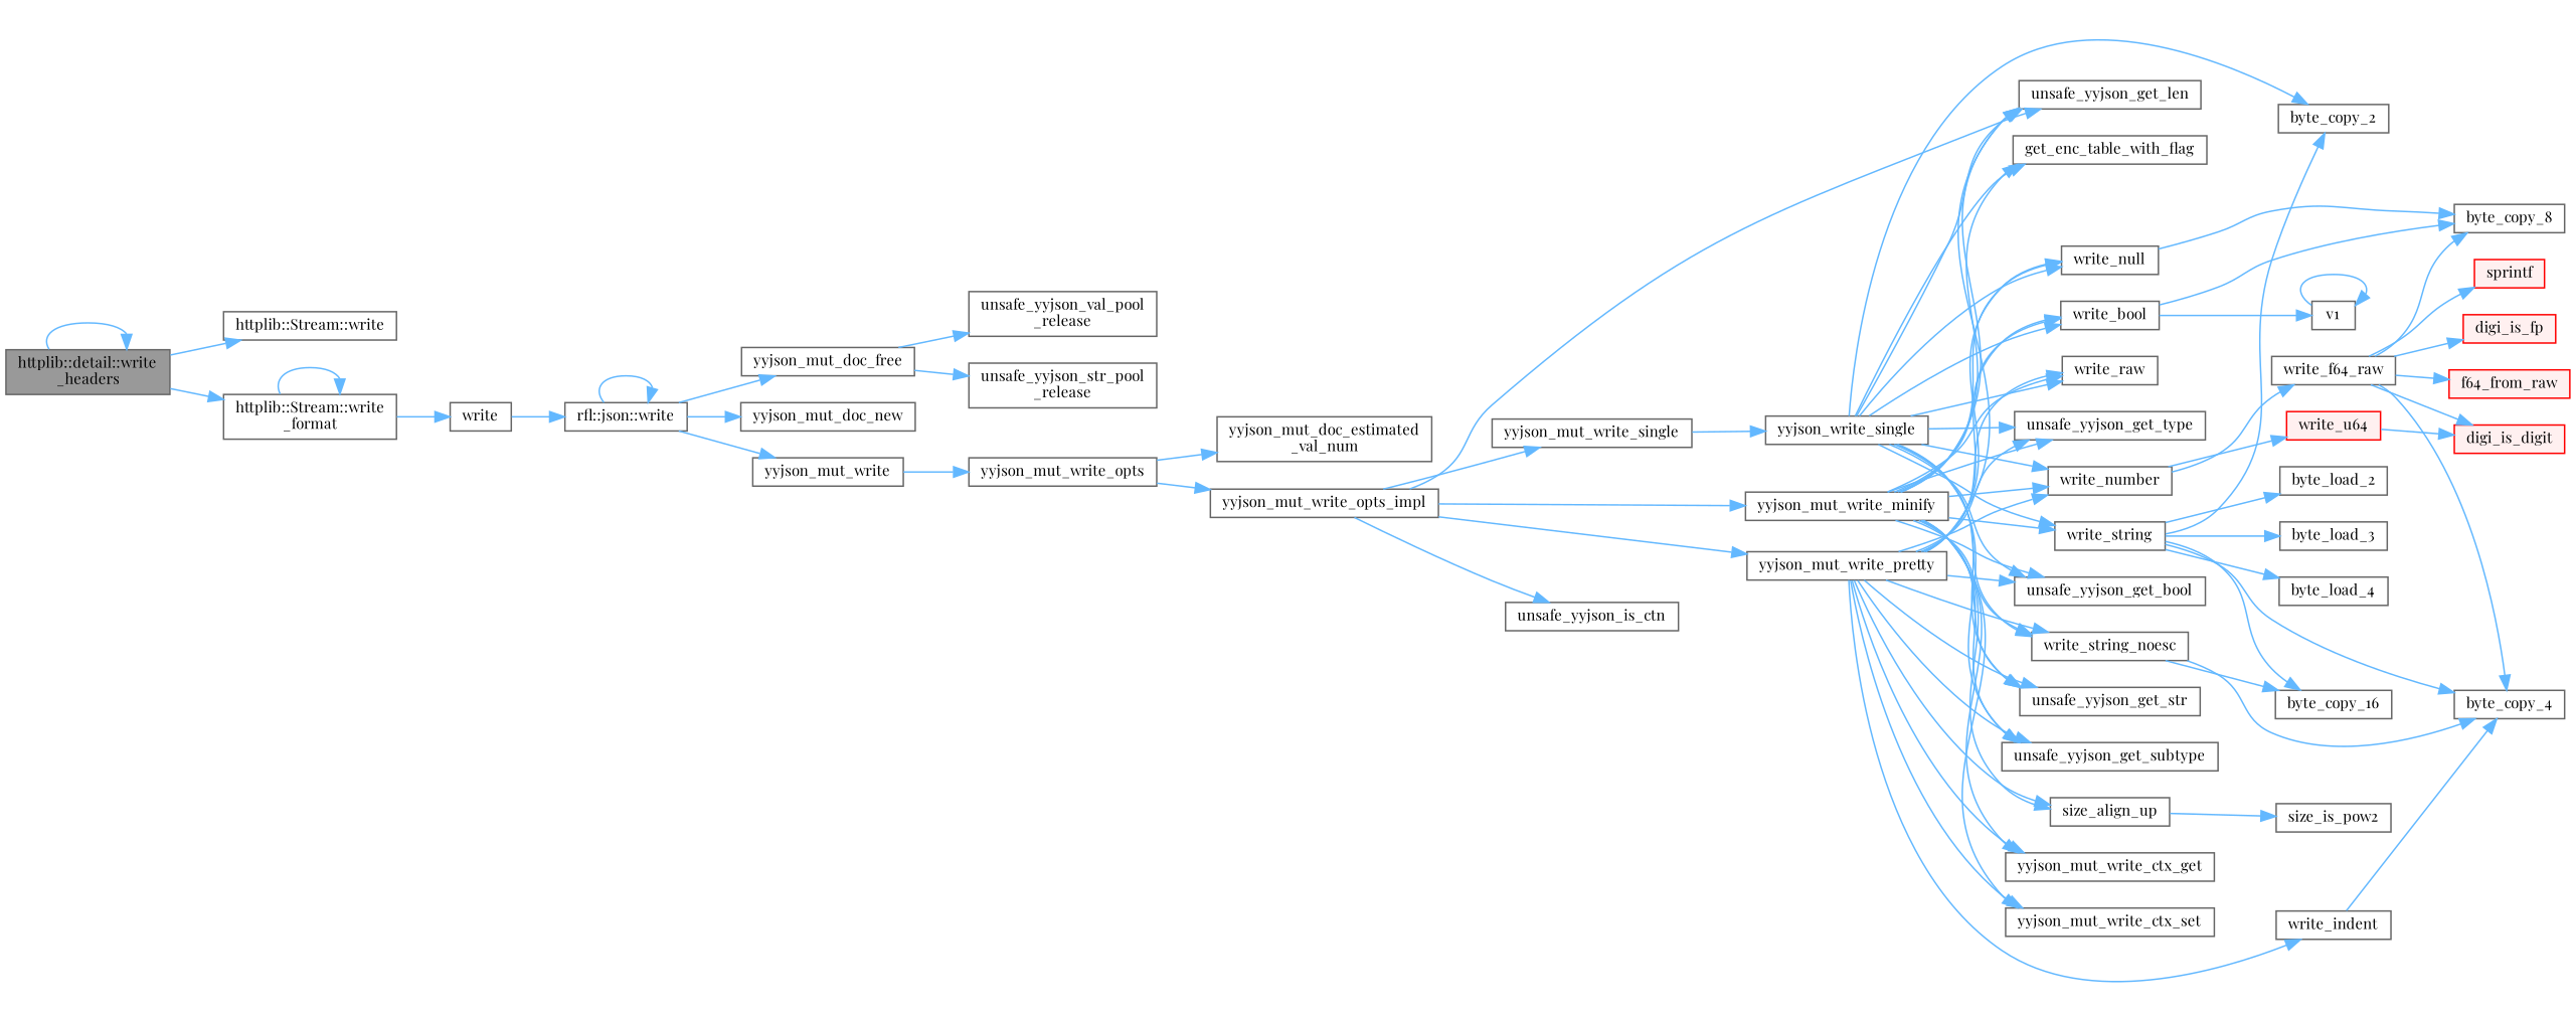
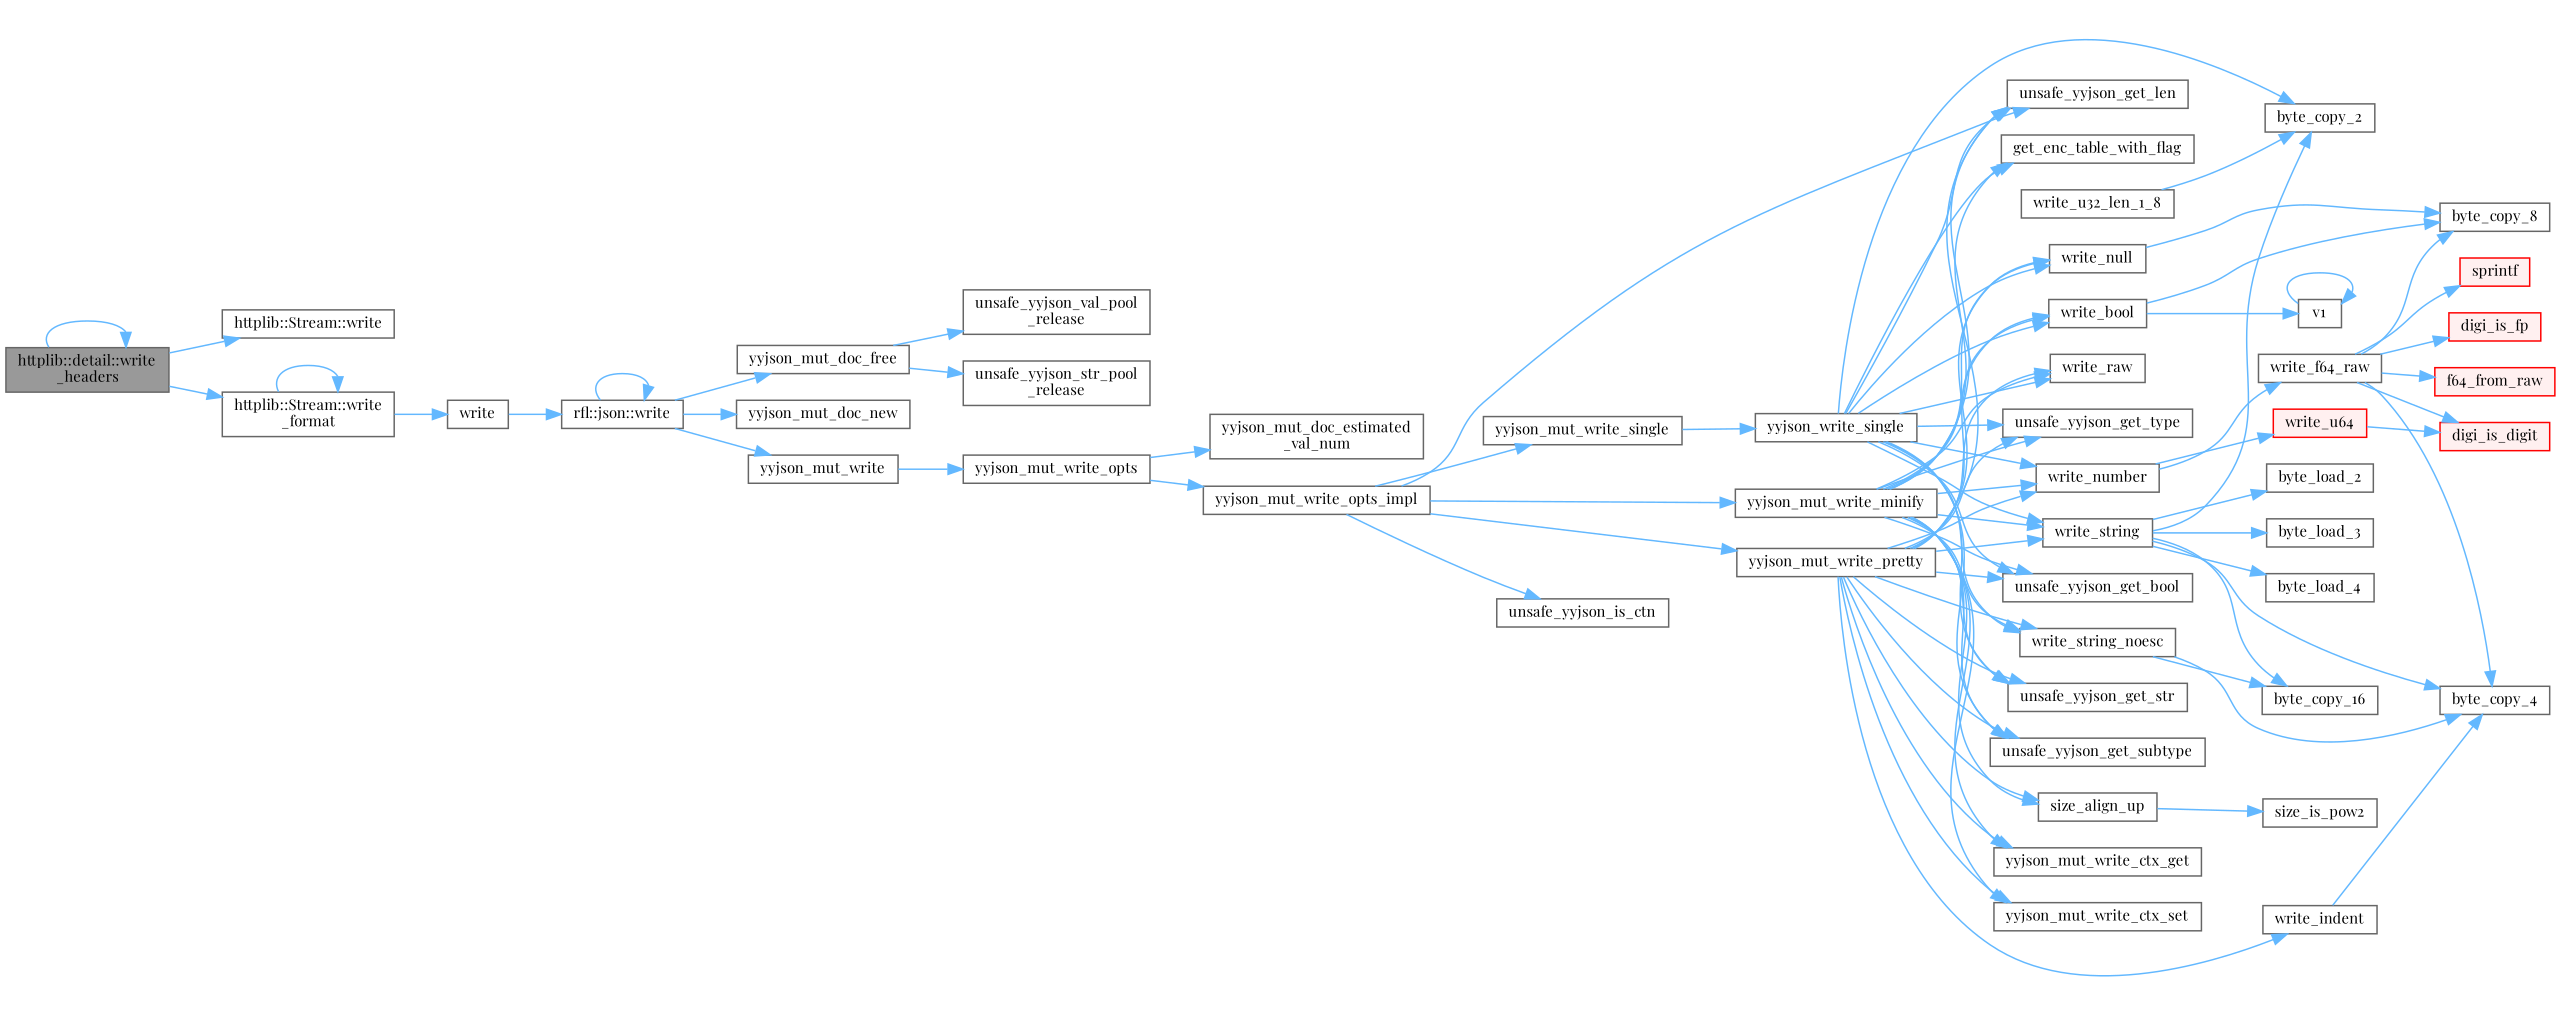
  digraph {
    fontname="Playfair Display"
    rankdir=LR
    node [color=grey40 fillcolor=white fontname="Playfair Display" fontsize=10 shape=box style=filled]
    edge [color=steelblue1 fontname="Playfair Display" fontsize=10 labelfontname=Helvetica labelfontsize=10 style=solid]
    n1 [color=gray40 fillcolor=grey60 fontcolor=black height=0.2 label="httplib::detail::write\l_headers" width=0.4]
    n2 [height=0.2 label="httplib::Stream::write" width=0.4]
    n3 [height=0.2 label="httplib::Stream::write\l_format" width=0.4]
    n4 [height=0.2 label=write width=0.4]
    n5 [height=0.2 label="rfl::json::write" width=0.4]
    n6 [height=0.2 label=yyjson_mut_doc_free width=0.4]
    n7 [height=0.2 label=yyjson_mut_doc_new width=0.4]
    n8 [height=0.2 label=yyjson_mut_write width=0.4]
    n9 [height=0.2 label="unsafe_yyjson_str_pool\l_release" width=0.4]
    n10 [height=0.2 label="unsafe_yyjson_val_pool\l_release" width=0.4]
    n11 [height=0.2 label=yyjson_mut_write_opts width=0.4]
    n12 [height=0.2 label="yyjson_mut_doc_estimated\l_val_num" width=0.4]
    n13 [height=0.2 label=yyjson_mut_write_opts_impl width=0.4]
    n14 [height=0.2 label=unsafe_yyjson_get_len width=0.4]
    n15 [height=0.2 label=unsafe_yyjson_is_ctn width=0.4]
    n16 [height=0.2 label=yyjson_mut_write_minify width=0.4]
    n17 [height=0.2 label=yyjson_mut_write_pretty width=0.4]
    n18 [height=0.2 label=yyjson_mut_write_single width=0.4]
    n19 [height=0.2 label=get_enc_table_with_flag width=0.4]
    n20 [height=0.2 label=size_align_up width=0.4]
    n21 [height=0.2 label=unsafe_yyjson_get_bool width=0.4]
    n22 [height=0.2 label=unsafe_yyjson_get_str width=0.4]
    n23 [height=0.2 label=unsafe_yyjson_get_subtype width=0.4]
    n24 [height=0.2 label=unsafe_yyjson_get_type width=0.4]
    n25 [height=0.2 label=write_bool width=0.4]
    n26 [height=0.2 label=write_null width=0.4]
    n27 [height=0.2 label=write_number width=0.4]
    n28 [height=0.2 label=write_raw width=0.4]
    n29 [height=0.2 label=write_string width=0.4]
    n30 [height=0.2 label=write_string_noesc width=0.4]
    n31 [height=0.2 label=yyjson_mut_write_ctx_get width=0.4]
    n32 [height=0.2 label=yyjson_mut_write_ctx_set width=0.4]
    n33 [height=0.2 label=write_indent width=0.4]
    n34 [height=0.2 label=yyjson_write_single width=0.4]
    n35 [height=0.2 label=size_is_pow2 width=0.4]
    n36 [height=0.2 label=byte_copy_8 width=0.4]
    n37 [height=0.2 label=v1 width=0.4]
    n38 [height=0.2 label=write_f64_raw width=0.4]
    n39 [color=red fillcolor="#FFF0F0" height=0.2 label=write_u64 width=0.4]
    n40 [height=0.2 label=byte_copy_4 width=0.4]
    n41 [height=0.2 label=byte_copy_2 width=0.4]
    n42 [height=0.2 label=byte_copy_16 width=0.4]
    n43 [height=0.2 label=byte_load_2 width=0.4]
    n44 [height=0.2 label=byte_load_3 width=0.4]
    n45 [height=0.2 label=byte_load_4 width=0.4]
    n46 [color=red fillcolor="#FFF0F0" height=0.2 label=digi_is_digit width=0.4]
    n47 [color=red fillcolor="#FFF0F0" height=0.2 label=digi_is_fp width=0.4]
    n48 [color=red fillcolor="#FFF0F0" height=0.2 label=f64_from_raw width=0.4]
    n49 [color=red fillcolor="#FFF0F0" height=0.2 label=sprintf width=0.4]
+   n50 [height=0.2 label=write_u32_len_1_8 width=0.4]
    n1 -> n1
    n1 -> n2
    n1 -> n3
    n3 -> n3
    n3 -> n4
    n4 -> n5
    n5 -> n5
    n5 -> n6
    n5 -> n7
    n5 -> n8
    n6 -> n9
    n6 -> n10
    n8 -> n11
    n11 -> n12
    n11 -> n13
    n13 -> n14
    n13 -> n15
    n13 -> n16
    n13 -> n17
    n13 -> n18
    n16 -> n14
    n16 -> n19
    n16 -> n20
    n16 -> n21
    n16 -> n22
    n16 -> n23
    n16 -> n24
    n16 -> n25
    n16 -> n26
    n16 -> n27
    n16 -> n28
    n16 -> n29
    n16 -> n30
    n16 -> n31
    n16 -> n32
    n17 -> n14
    n17 -> n20
    n17 -> n21
    n17 -> n22
    n17 -> n23
    n17 -> n24
    n17 -> n25
    n17 -> n26
    n17 -> n27
    n17 -> n28
+   n17 -> n29
    n17 -> n30
    n17 -> n31
    n17 -> n32
    n17 -> n33
    n18 -> n34
    n20 -> n35
    n25 -> n36
    n25 -> n37
    n26 -> n36
    n27 -> n38
    n27 -> n39
    n29 -> n40
    n29 -> n41
    n29 -> n42
    n29 -> n43
    n29 -> n44
    n29 -> n45
    n30 -> n40
    n30 -> n42
    n33 -> n40
    n34 -> n14
    n34 -> n19
    n34 -> n21
    n34 -> n22
    n34 -> n23
    n34 -> n24
    n34 -> n25
    n34 -> n26
    n34 -> n27
    n34 -> n28
    n34 -> n29
    n34 -> n30
    n34 -> n41
    n37 -> n37
    n38 -> n36
    n38 -> n40
    n38 -> n46
    n38 -> n47
    n38 -> n48
    n38 -> n49
    n39 -> n46
+   n50 -> n41
  }
